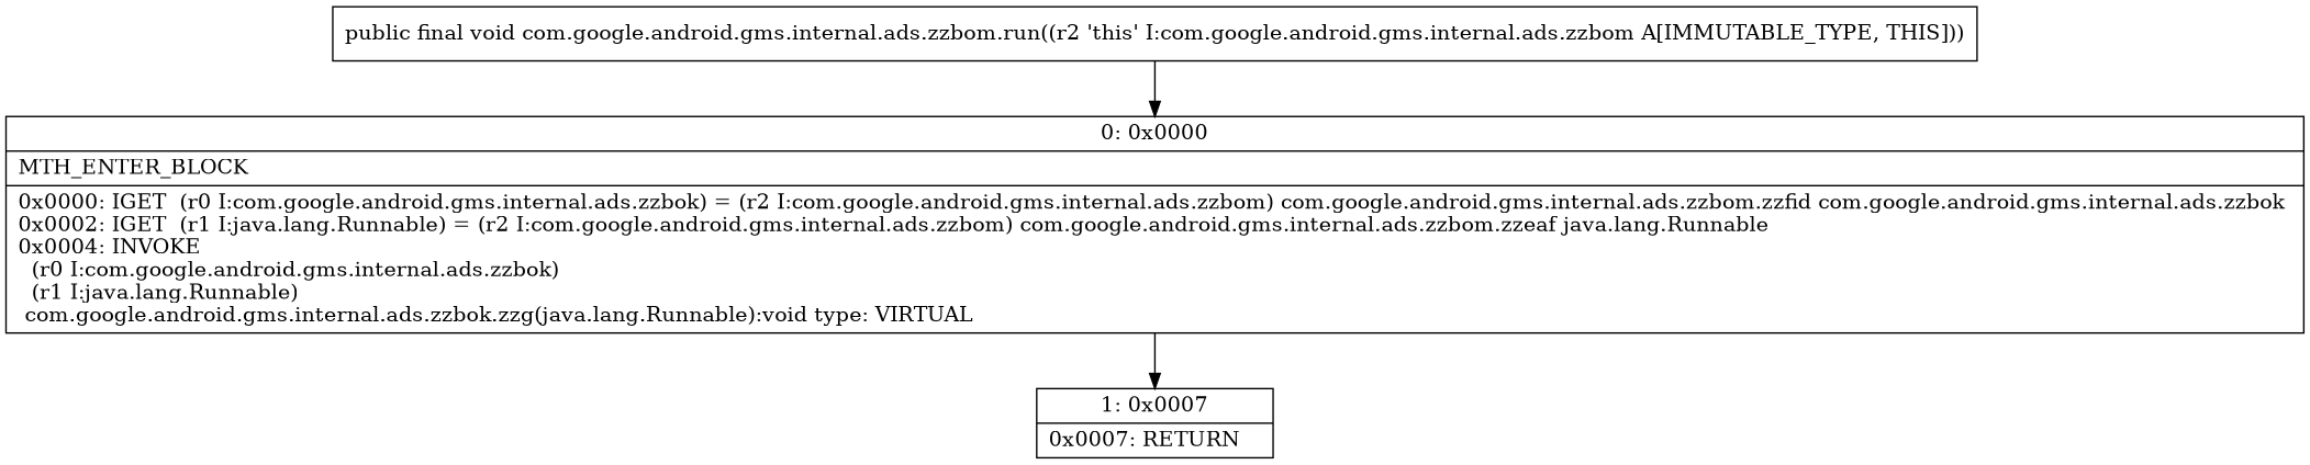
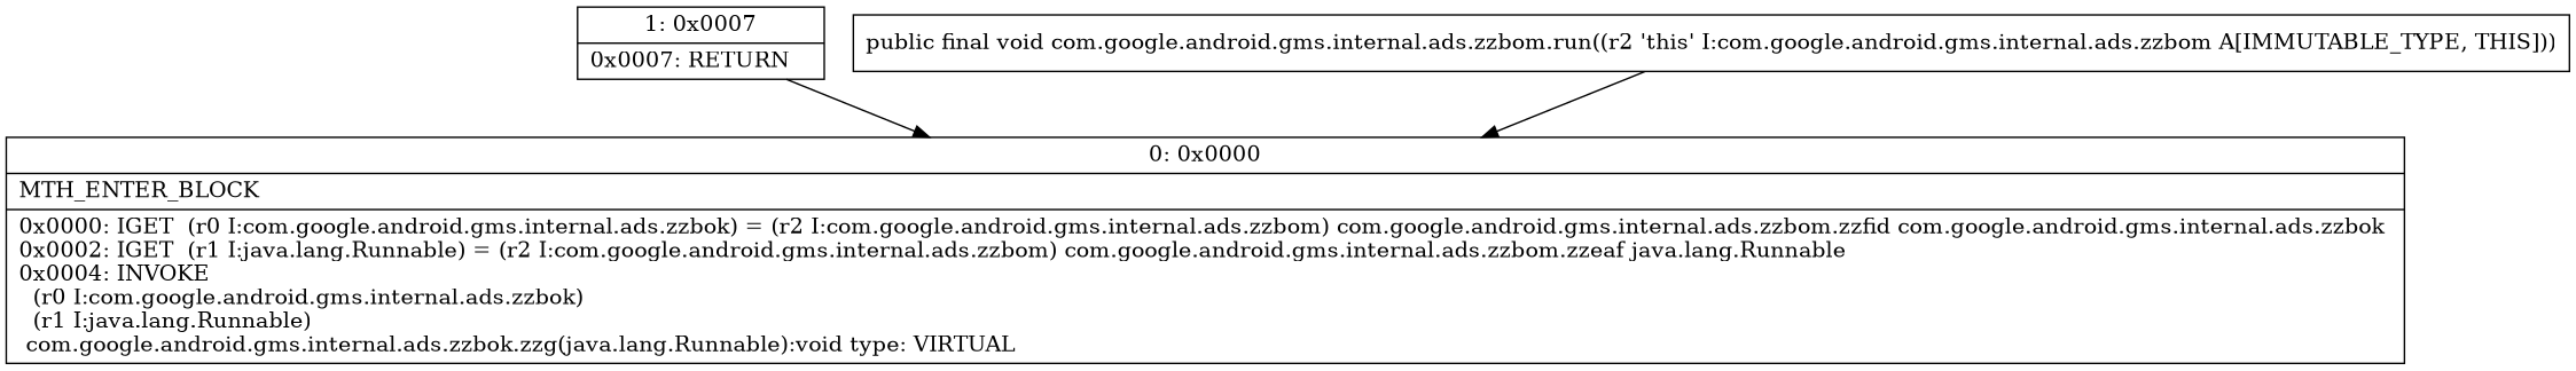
  digraph {
    node [shape=record]
    n1 [label="{0\:\ 0x0000|MTH_ENTER_BLOCK\l|0x0000: IGET  (r0 I:com.google.android.gms.internal.ads.zzbok) = (r2 I:com.google.android.gms.internal.ads.zzbom) com.google.android.gms.internal.ads.zzbom.zzfid com.google.android.gms.internal.ads.zzbok \l0x0002: IGET  (r1 I:java.lang.Runnable) = (r2 I:com.google.android.gms.internal.ads.zzbom) com.google.android.gms.internal.ads.zzbom.zzeaf java.lang.Runnable \l0x0004: INVOKE  \l  (r0 I:com.google.android.gms.internal.ads.zzbok)\l  (r1 I:java.lang.Runnable)\l com.google.android.gms.internal.ads.zzbok.zzg(java.lang.Runnable):void type: VIRTUAL \l}"]
    n2 [label="{1\:\ 0x0007|0x0007: RETURN   \l}"]
    n3 [label="{public final void com.google.android.gms.internal.ads.zzbom.run((r2 'this' I:com.google.android.gms.internal.ads.zzbom A[IMMUTABLE_TYPE, THIS])) }"]
-   n1 -> n2
+   n2 -> n1
    n3 -> n1
  }
